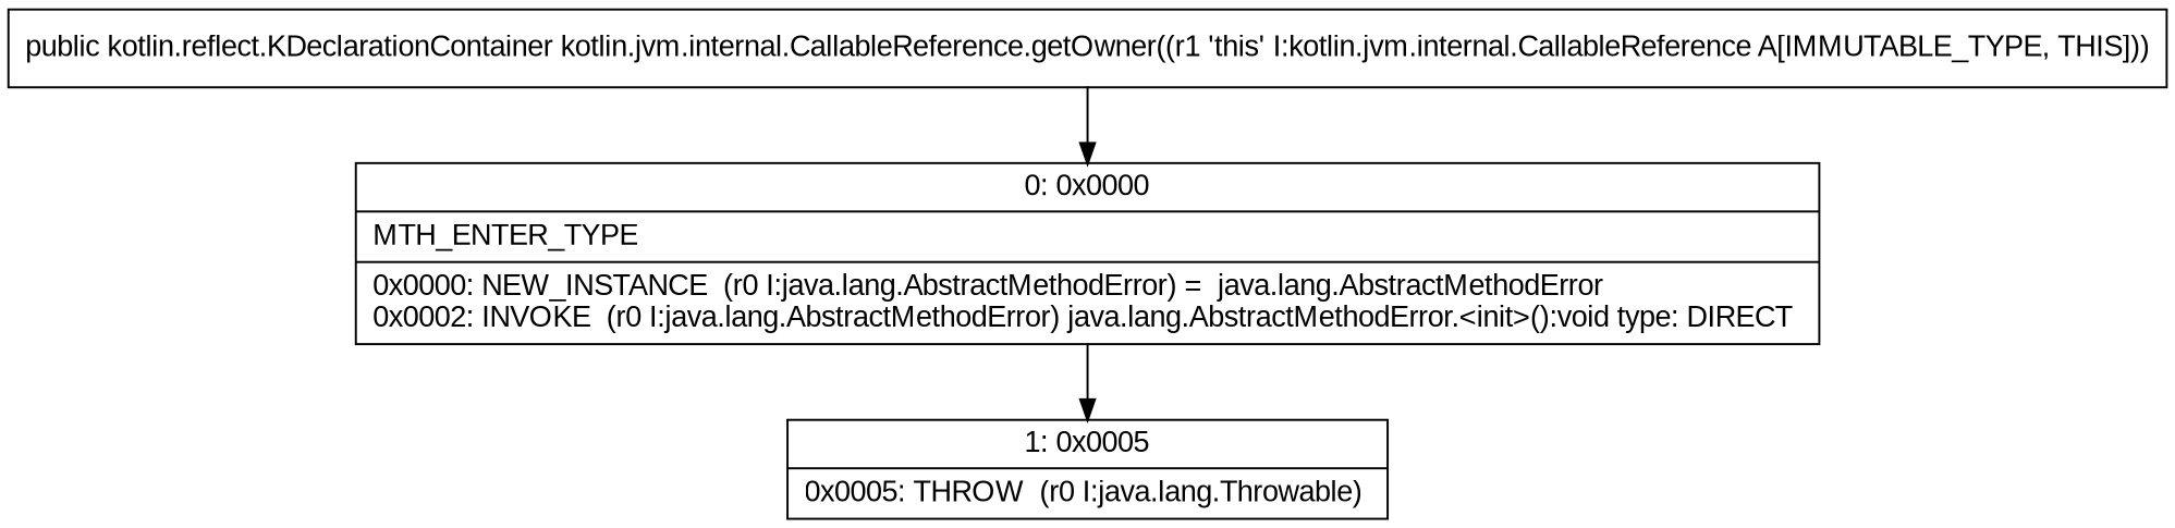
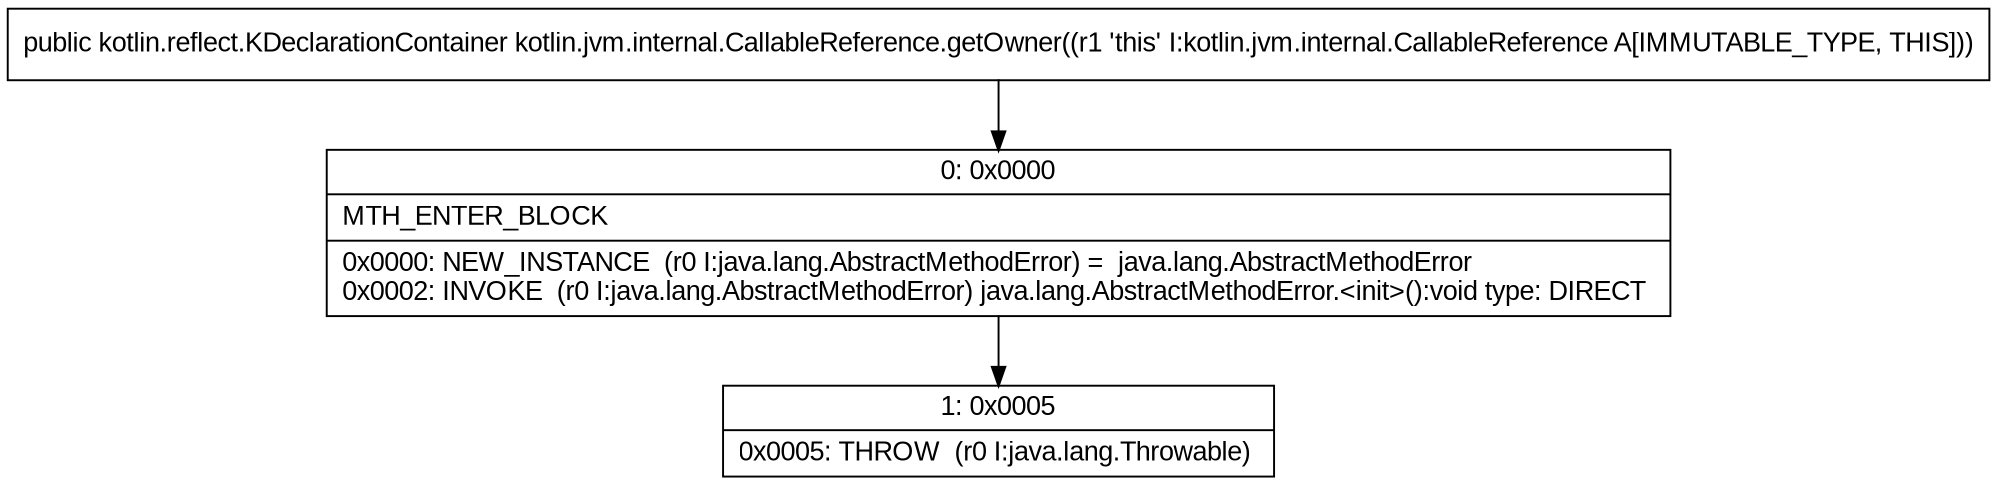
  digraph {
    fontname="Liberation Sans"
    node [shape=record fontname="Liberation Sans"]
    edge [fontname="Liberation Sans"]
-   n1 [label="{0\:\ 0x0000|MTH_ENTER_TYPE\l|0x0000: NEW_INSTANCE  (r0 I:java.lang.AbstractMethodError) =  java.lang.AbstractMethodError \l0x0002: INVOKE  (r0 I:java.lang.AbstractMethodError) java.lang.AbstractMethodError.\<init\>():void type: DIRECT \l}"]
+   n1 [label="{0\:\ 0x0000|MTH_ENTER_BLOCK\l|0x0000: NEW_INSTANCE  (r0 I:java.lang.AbstractMethodError) =  java.lang.AbstractMethodError \l0x0002: INVOKE  (r0 I:java.lang.AbstractMethodError) java.lang.AbstractMethodError.\<init\>():void type: DIRECT \l}"]
    n2 [label="{1\:\ 0x0005|0x0005: THROW  (r0 I:java.lang.Throwable) \l}"]
    n3 [label="{public kotlin.reflect.KDeclarationContainer kotlin.jvm.internal.CallableReference.getOwner((r1 'this' I:kotlin.jvm.internal.CallableReference A[IMMUTABLE_TYPE, THIS])) }"]
    n1 -> n2
    n3 -> n1
  }
